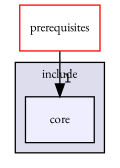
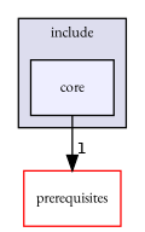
  digraph {
    compound=true
    fontname="EB Garamond"
    node [fontname="EB Garamond" fontsize=10 shape=box style=filled]
    n1 [fillcolor="#eeeeff" label=core pencolor=black]
    n2 [color=red fillcolor=white label=prerequisites]
    subgraph cluster_1 {
      bgcolor="#ddddee"
      fontsize=10
      label=include
      pencolor=black
      n1
    }
-   n2 -> n1 [headlabel=1 labeldistance=1.5 labelfontname=Helvetica labelfontsize=10 fontname="EB Garamond"]
+   n1 -> n2 [headlabel=1 labeldistance=1.5 labelfontname=Helvetica labelfontsize=10 fontname="EB Garamond"]
  }
